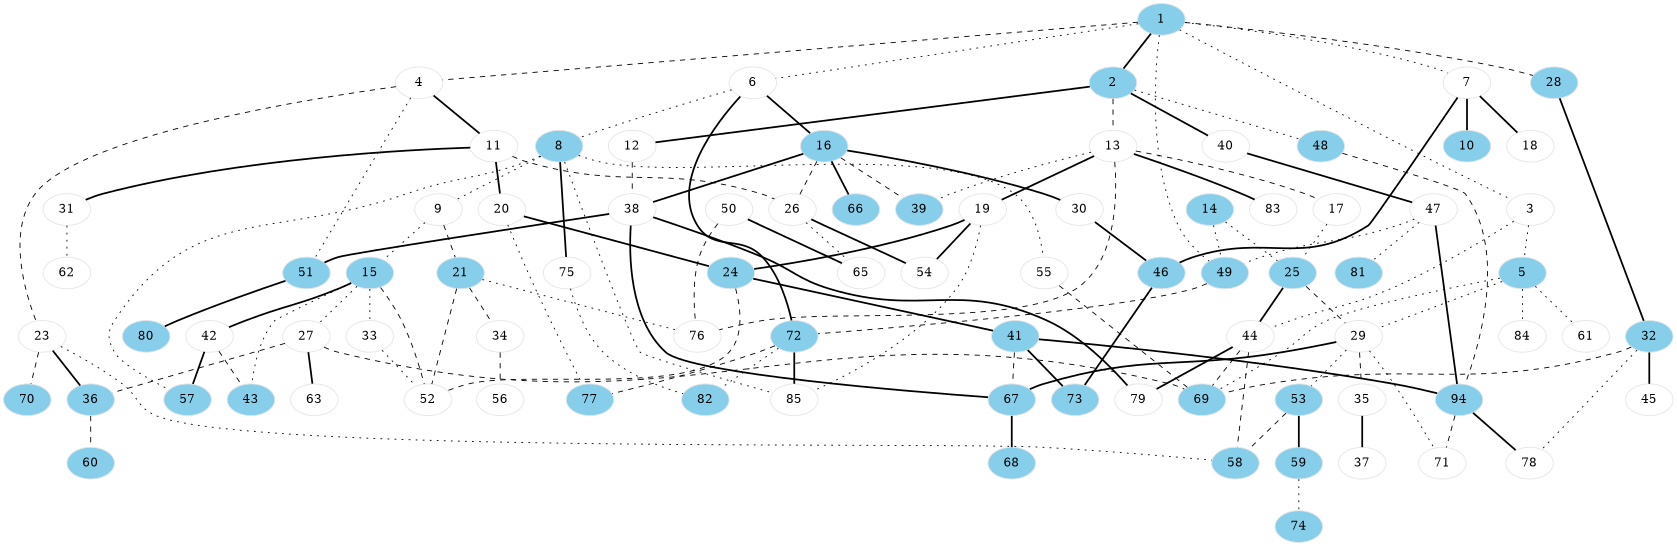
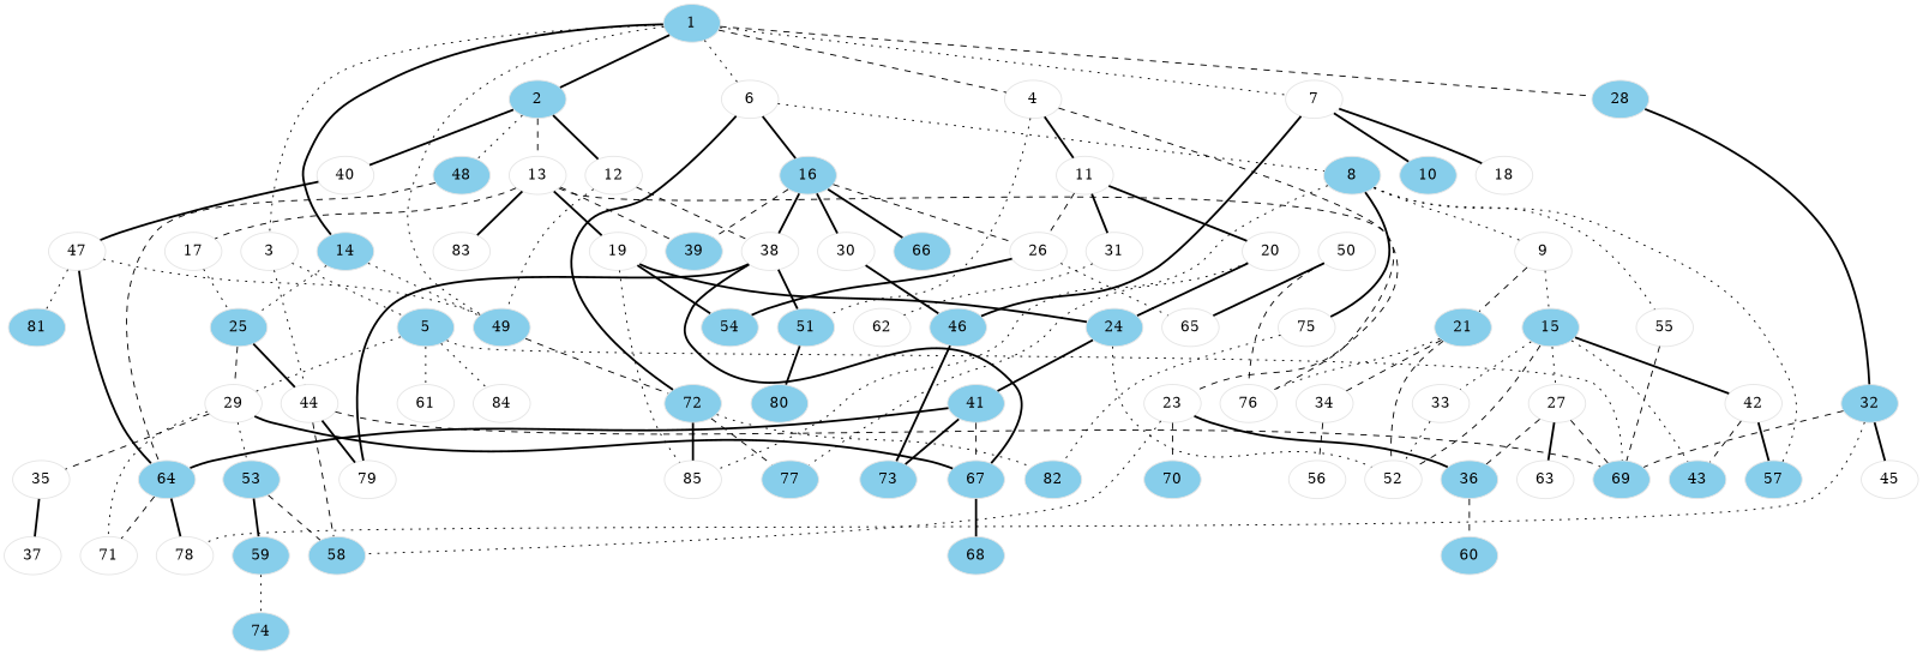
  graph {
    node [color=gray90 fillcolor=white style=filled]
    edge [style=bold]
    1 [fillcolor=skyblue]
    2 [fillcolor=skyblue]
    3
    4
    6
    7
    14 [fillcolor=skyblue]
    28 [fillcolor=skyblue]
    49 [fillcolor=skyblue]
    12
    13
    40
    48 [fillcolor=skyblue]
    5 [fillcolor=skyblue]
    44
    11
    23
    51 [fillcolor=skyblue]
    8 [fillcolor=skyblue]
    16 [fillcolor=skyblue]
    72 [fillcolor=skyblue]
    10 [fillcolor=skyblue]
    18
    46 [fillcolor=skyblue]
    25 [fillcolor=skyblue]
    32 [fillcolor=skyblue]
    38
    17
    19
    39 [fillcolor=skyblue]
    76
    83
    47
-   64 [fillcolor=skyblue label=94]
+   64 [fillcolor=skyblue]
    29
    61
    69 [fillcolor=skyblue]
    84
    58 [fillcolor=skyblue]
    79
    20
    26
    31
    36 [fillcolor=skyblue]
    70 [fillcolor=skyblue]
    80 [fillcolor=skyblue]
    35
    53 [fillcolor=skyblue]
    67 [fillcolor=skyblue]
    71
    9
    55
    57 [fillcolor=skyblue]
    75
    85
    30
    66 [fillcolor=skyblue]
    77 [fillcolor=skyblue]
    82 [fillcolor=skyblue]
    73 [fillcolor=skyblue]
    15 [fillcolor=skyblue]
    21 [fillcolor=skyblue]
    27
    33
    42
    43 [fillcolor=skyblue]
    52
    34
    24 [fillcolor=skyblue]
-   54
+   54 [fillcolor=skyblue]
    65
    62
    63
    41 [fillcolor=skyblue]
    56
    50
    60 [fillcolor=skyblue]
    45
    78
    37
    59 [fillcolor=skyblue]
    68 [fillcolor=skyblue]
    81 [fillcolor=skyblue]
    74 [fillcolor=skyblue]
    1 -- 2
    1 -- 3 [style=dotted]
    1 -- 4 [style=dashed]
    1 -- 6 [style=dotted]
    1 -- 7 [style=dotted]
+   1 -- 14
    1 -- 28 [style=dashed]
    1 -- 49 [style=dotted]
    2 -- 12
    2 -- 13 [style=dashed]
    2 -- 40
    2 -- 48 [style=dotted]
    3 -- 5 [style=dotted]
    3 -- 44 [style=dotted]
    4 -- 11
    4 -- 23 [style=dashed]
    4 -- 51 [style=dotted]
    6 -- 8 [style=dotted]
    6 -- 16
    6 -- 72
    7 -- 10
    7 -- 18
    7 -- 46
    14 -- 49 [style=dotted]
    14 -- 25 [style=dotted]
    28 -- 32
    49 -- 72 [style=dashed]
+   12 -- 49 [style=dotted]
    12 -- 38 [style=dashed]
    13 -- 17 [style=dashed]
    13 -- 19
-   13 -- 39 [style=dotted]
+   13 -- 39 [style=dashed]
    13 -- 76 [style=dashed]
    13 -- 83
    40 -- 47
    48 -- 64 [style=dashed]
    5 -- 29 [style=dotted]
    5 -- 61 [style=dotted]
    5 -- 69 [style=dotted]
    5 -- 84 [style=dotted]
    44 -- 69 [style=dashed]
    44 -- 58 [style=dashed]
    44 -- 79
    11 -- 20
    11 -- 26 [style=dashed]
    11 -- 31
    23 -- 58 [style=dotted]
    23 -- 36
    23 -- 70 [style=dashed]
    51 -- 80
    8 -- 9 [style=dotted]
    8 -- 55 [style=dotted]
    8 -- 57 [style=dotted]
    8 -- 75
    8 -- 85 [style=dotted]
    16 -- 38
    16 -- 39 [style=dashed]
    16 -- 26 [style=dashed]
    16 -- 30
    16 -- 66
    72 -- 85
    72 -- 77 [style=dashed]
    72 -- 82 [style=dotted]
    46 -- 73
    25 -- 44
    25 -- 29 [style=dashed]
    32 -- 69 [style=dashed]
    32 -- 45
    32 -- 78 [style=dotted]
    38 -- 51
    38 -- 79
    38 -- 67
    17 -- 25 [style=dotted]
    19 -- 85 [style=dotted]
    19 -- 24
    19 -- 54
    47 -- 49 [style=dotted]
    47 -- 64
    47 -- 81 [style=dotted]
    64 -- 71 [style=dashed]
    64 -- 78
    29 -- 35 [style=dashed]
    29 -- 53 [style=dotted]
    29 -- 67
    29 -- 71 [style=dotted]
    20 -- 77 [style=dotted]
    20 -- 24
    26 -- 54
    26 -- 65 [style=dotted]
    31 -- 62 [style=dotted]
    36 -- 60 [style=dashed]
    35 -- 37
    53 -- 58 [style=dashed]
    53 -- 59
    67 -- 68
    9 -- 15 [style=dotted]
    9 -- 21 [style=dashed]
    55 -- 69 [style=dashed]
    75 -- 82 [style=dotted]
    30 -- 46
    15 -- 27 [style=dotted]
    15 -- 33 [style=dotted]
    15 -- 42
    15 -- 43 [style=dotted]
    15 -- 52 [style=dashed]
    21 -- 76 [style=dotted]
    21 -- 52 [style=dashed]
    21 -- 34 [style=dashed]
    27 -- 69 [style=dashed]
    27 -- 36 [style=dashed]
    27 -- 63
    33 -- 52 [style=dotted]
    42 -- 57
    42 -- 43 [style=dashed]
    34 -- 56 [style=dashed]
-   24 -- 52 [style=dashed]
+   24 -- 52 [style=dotted]
    24 -- 41
    41 -- 64
    41 -- 67 [style=dashed]
    41 -- 73
    50 -- 76 [style=dashed]
    50 -- 65
    59 -- 74 [style=dotted]
  }
